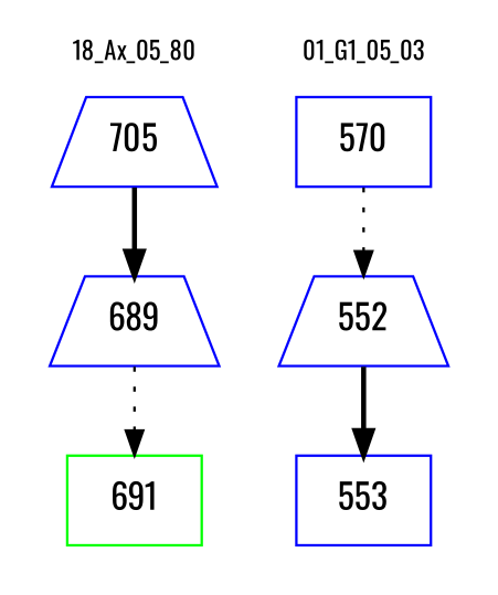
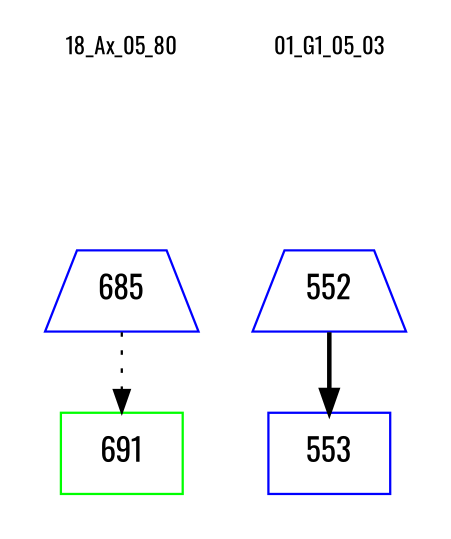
  digraph {
    fontname=Oswald
    node [color=blue fontname=Oswald shape=trapezium]
    edge [color=black fontname=Oswald style=bold]
-   n1 [label=705]
-   n2 [label=689]
+   n2 [label=685]
    n3 [color=green label=691 shape=box]
-   n4 [label=570 shape=box]
    n5 [label=552]
    n6 [label=553 shape=box]
    subgraph cluster_1 {
      color=white
      fontsize=10
      label="18_Ax_05_80"
-     n1
      n2
      n3
    }
    subgraph cluster_2 {
      color=white
      fontsize=10
      label="01_G1_05_03"
-     n4
      n5
      n6
    }
-   n1 -> n2
    n2 -> n3 [style=dotted]
-   n4 -> n5 [style=dotted]
    n5 -> n6
  }
